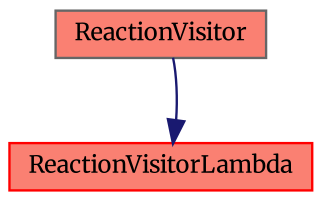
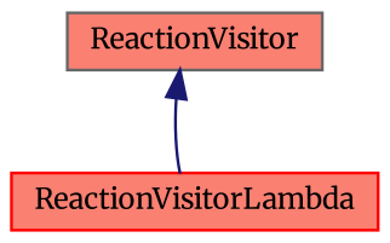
  digraph {
    fontname=Merriweather
    node [fillcolor=salmon fontname=Merriweather fontsize=10 shape=record style=filled]
    n1 [color=gray40 fontcolor=black height=0.2 label=ReactionVisitor width=0.4]
    n2 [color=red height=0.2 label=ReactionVisitorLambda width=0.4]
-   n2 -> n1 [color=midnightblue dir=back fontname=Merriweather fontsize=10 labelfontname=Helvetica labelfontsize=10 style=solid]
+   n1 -> n2 [color=midnightblue dir=back fontname=Merriweather fontsize=10 labelfontname=Helvetica labelfontsize=10 style=solid]
  }
